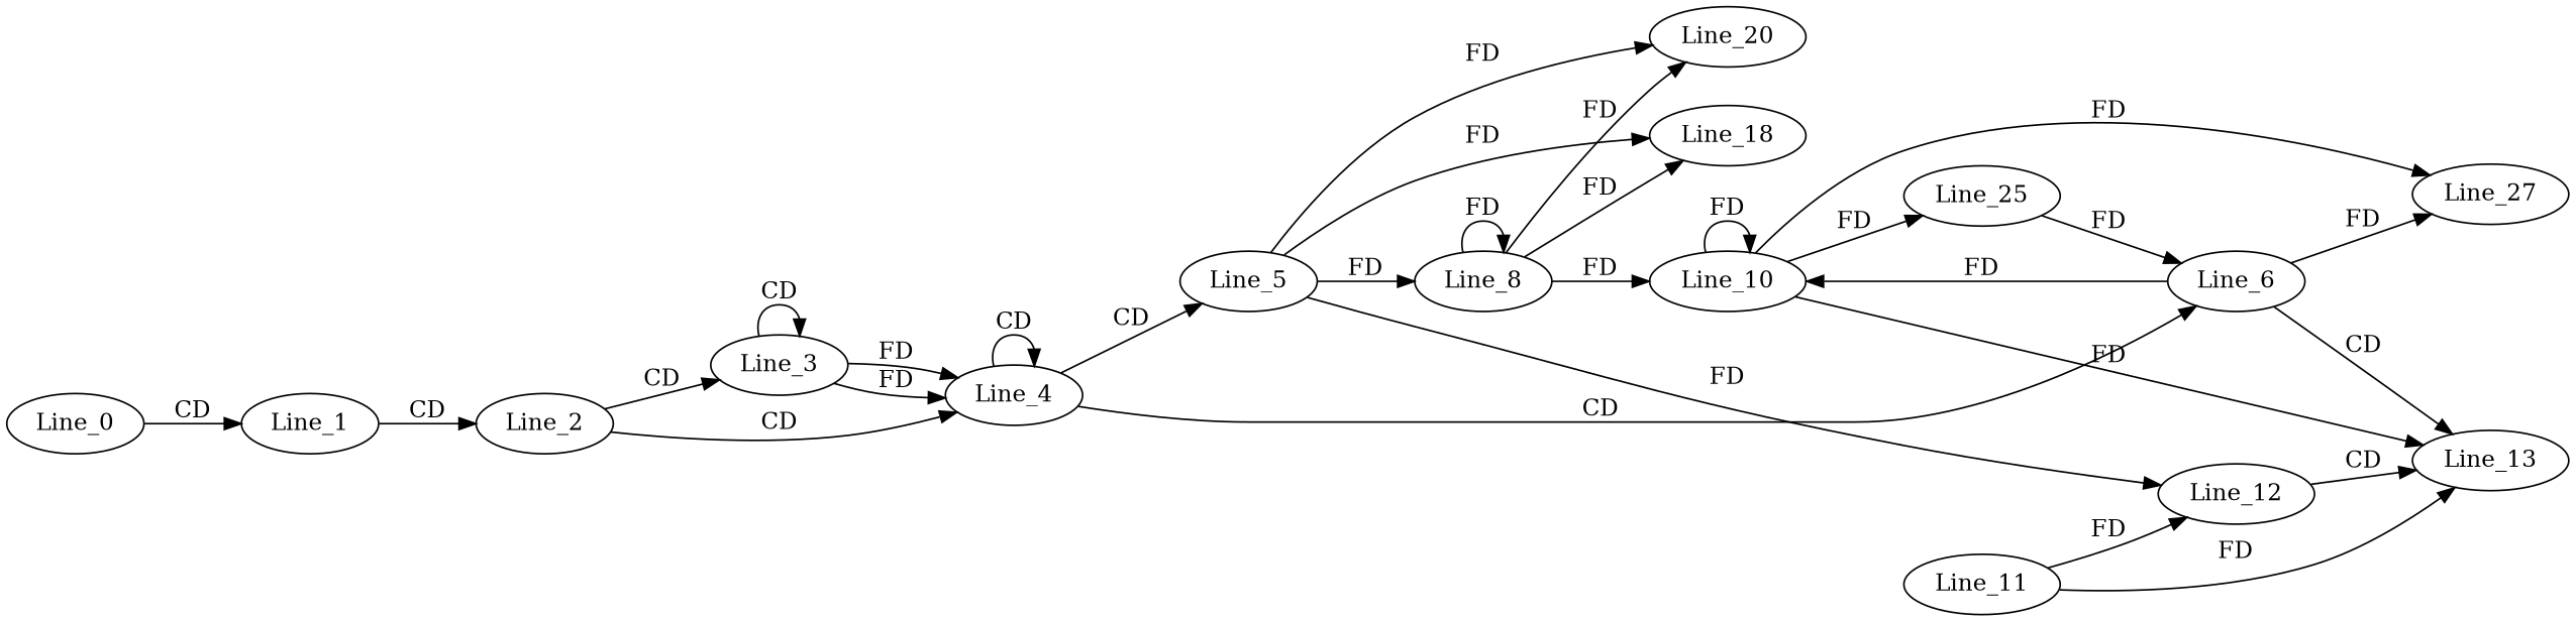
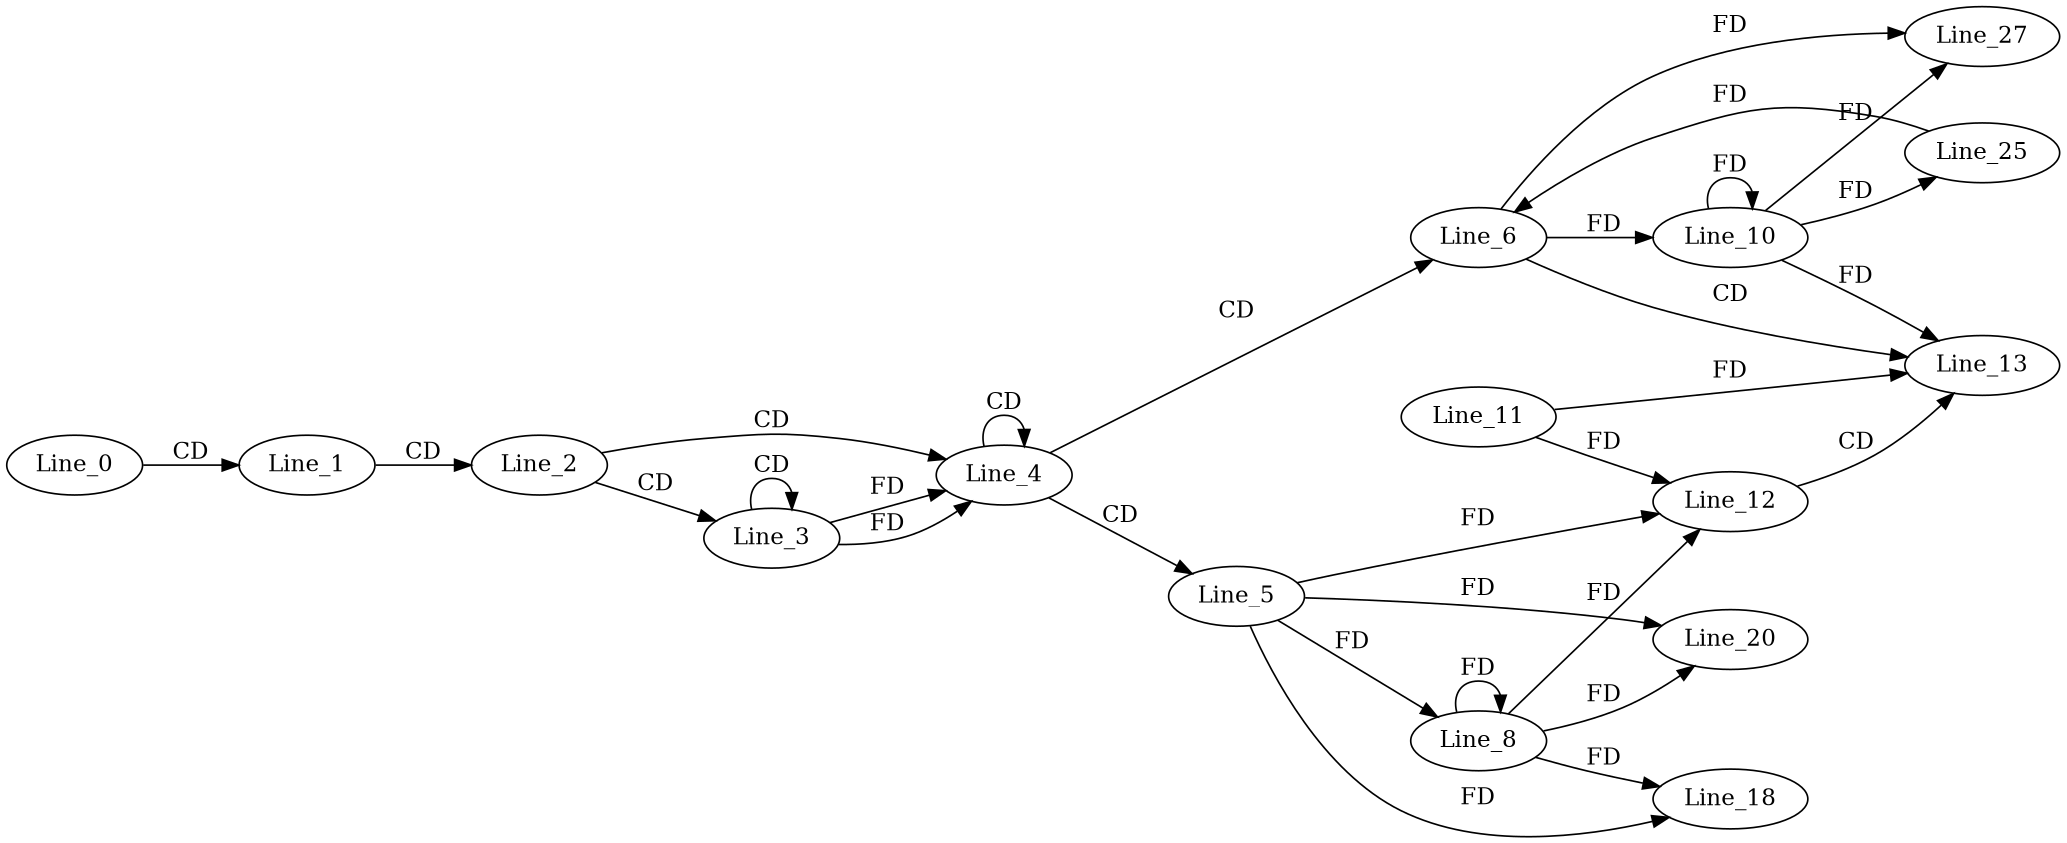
  digraph {
    rankdir=LR
    Line_0
    Line_1
    Line_2
    Line_3
    Line_4
    Line_5
    Line_6
    Line_8
    Line_12
    Line_18
    Line_20
    Line_10
    Line_13
    Line_27
    Line_25
    Line_11
    Line_0 -> Line_1 [label=CD]
    Line_1 -> Line_2 [label=CD]
    Line_2 -> Line_3 [label=CD]
    Line_2 -> Line_4 [label=CD]
    Line_3 -> Line_3 [label=CD]
    Line_3 -> Line_4 [label=FD]
    Line_3 -> Line_4 [label=FD]
    Line_4 -> Line_4 [label=CD]
    Line_4 -> Line_5 [label=CD]
    Line_4 -> Line_6 [label=CD]
    Line_5 -> Line_8 [label=FD]
    Line_5 -> Line_12 [label=FD]
    Line_5 -> Line_18 [label=FD]
    Line_5 -> Line_20 [label=FD]
    Line_6 -> Line_10 [label=FD]
    Line_6 -> Line_13 [label=CD]
    Line_6 -> Line_27 [label=FD]
    Line_8 -> Line_8 [label=FD]
-   Line_8 -> Line_10 [label=FD]
+   Line_8 -> Line_12 [label=FD]
    Line_8 -> Line_18 [label=FD]
    Line_8 -> Line_20 [label=FD]
    Line_12 -> Line_13 [label=CD]
    Line_10 -> Line_10 [label=FD]
    Line_10 -> Line_13 [label=FD]
    Line_10 -> Line_27 [label=FD]
    Line_10 -> Line_25 [label=FD]
    Line_25 -> Line_6 [label=FD]
    Line_11 -> Line_12 [label=FD]
    Line_11 -> Line_13 [label=FD]
  }
